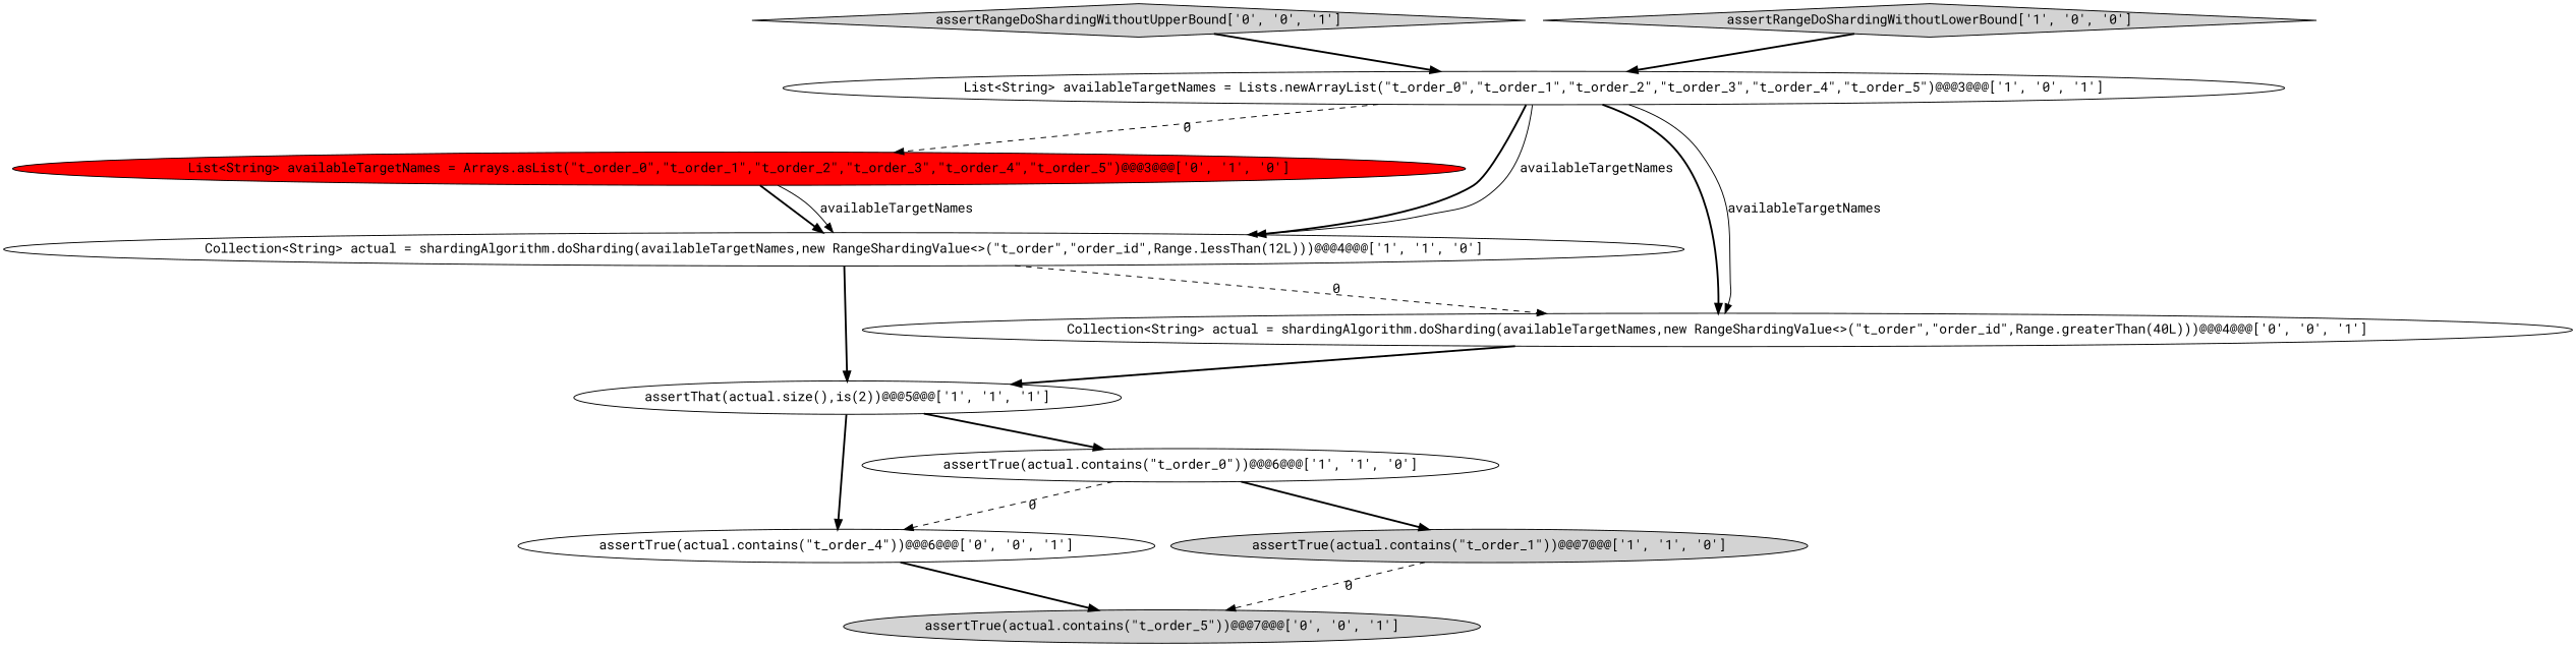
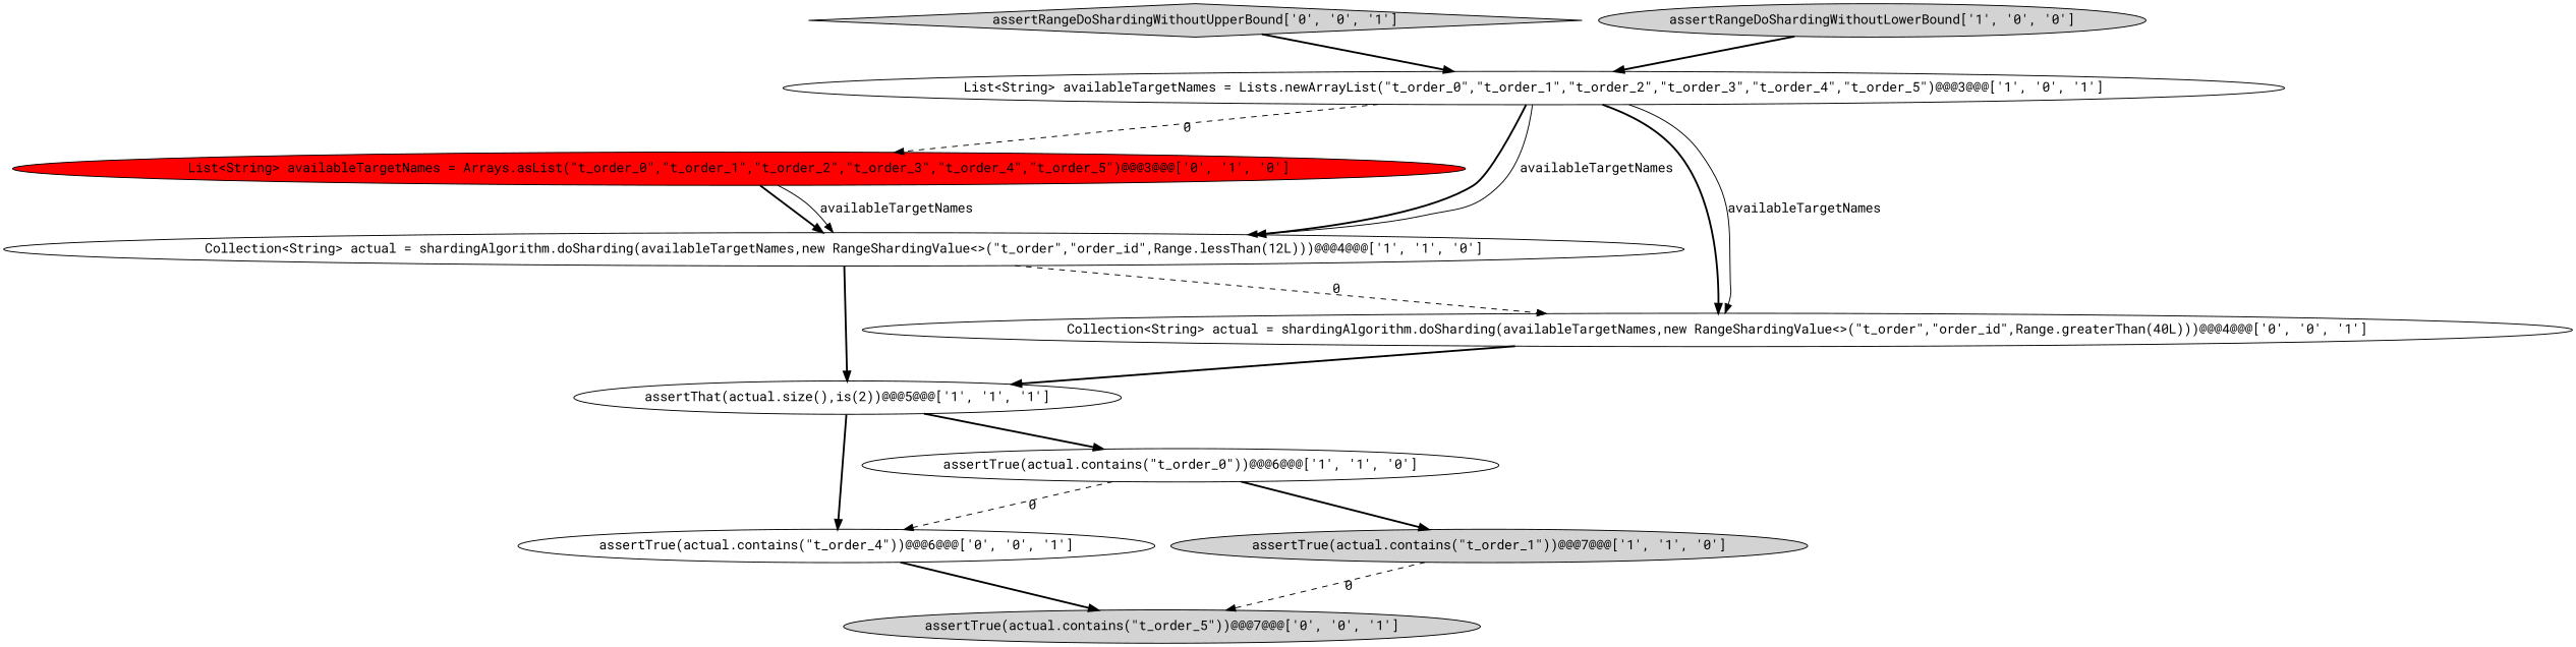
  digraph {
    fontname="Roboto Mono"
    node [fillcolor=white fontname="Roboto Mono" shape=ellipse style=filled]
    edge [fontname="Roboto Mono" style=bold]
    n1 [fillcolor=red label="List<String> availableTargetNames = Arrays.asList(\"t_order_0\",\"t_order_1\",\"t_order_2\",\"t_order_3\",\"t_order_4\",\"t_order_5\")@@@3@@@['0', '1', '0']"]
    n2 [label="Collection<String> actual = shardingAlgorithm.doSharding(availableTargetNames,new RangeShardingValue<>(\"t_order\",\"order_id\",Range.lessThan(12L)))@@@4@@@['1', '1', '0']"]
    n3 [fillcolor=lightgray label="assertTrue(actual.contains(\"t_order_1\"))@@@7@@@['1', '1', '0']"]
    n4 [fillcolor=lightgray label="assertTrue(actual.contains(\"t_order_5\"))@@@7@@@['0', '0', '1']"]
    n5 [label="List<String> availableTargetNames = Lists.newArrayList(\"t_order_0\",\"t_order_1\",\"t_order_2\",\"t_order_3\",\"t_order_4\",\"t_order_5\")@@@3@@@['1', '0', '1']"]
    n6 [label="Collection<String> actual = shardingAlgorithm.doSharding(availableTargetNames,new RangeShardingValue<>(\"t_order\",\"order_id\",Range.greaterThan(40L)))@@@4@@@['0', '0', '1']"]
    n7 [label="assertThat(actual.size(),is(2))@@@5@@@['1', '1', '1']"]
    n8 [label="assertTrue(actual.contains(\"t_order_4\"))@@@6@@@['0', '0', '1']"]
    n9 [label="assertTrue(actual.contains(\"t_order_0\"))@@@6@@@['1', '1', '0']"]
    n10 [fillcolor=lightgray label="assertRangeDoShardingWithoutUpperBound['0', '0', '1']" shape=diamond]
-   n11 [fillcolor=lightgray label="assertRangeDoShardingWithoutLowerBound['1', '0', '0']" shape=diamond]
+   n11 [fillcolor=lightgray label="assertRangeDoShardingWithoutLowerBound['1', '0', '0']"]
    n1 -> n2
    n1 -> n2 [label=availableTargetNames style=solid]
    n2 -> n6 [label=0 style=dashed]
    n2 -> n7
    n3 -> n4 [label=0 style=dashed]
    n5 -> n1 [label=0 style=dashed]
    n5 -> n2
    n5 -> n2 [label=availableTargetNames style=solid]
    n5 -> n6
    n5 -> n6 [label=availableTargetNames style=solid]
    n6 -> n7
    n7 -> n8
    n7 -> n9
    n8 -> n4
    n9 -> n3
    n9 -> n8 [label=0 style=dashed]
    n10 -> n5
    n11 -> n5
  }
